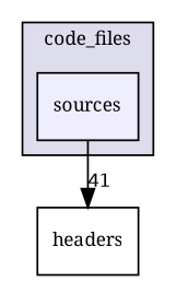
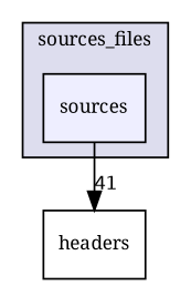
  digraph {
    compound=true
    fontname="Noto Serif"
    node [fontname="Noto Serif" fontsize=10 shape=box]
    n1 [fillcolor="#eeeeff" label=sources pencolor=black style=filled]
    n2 [label=headers]
    subgraph cluster_1 {
      bgcolor="#ddddee"
      fontsize=10
-     label=code_files
+     label=sources_files
      pencolor=black
      n1
    }
    n1 -> n2 [headlabel=41 labeldistance=1.5 labelfontname=Helvetica labelfontsize=10 fontname="Noto Serif"]
  }
